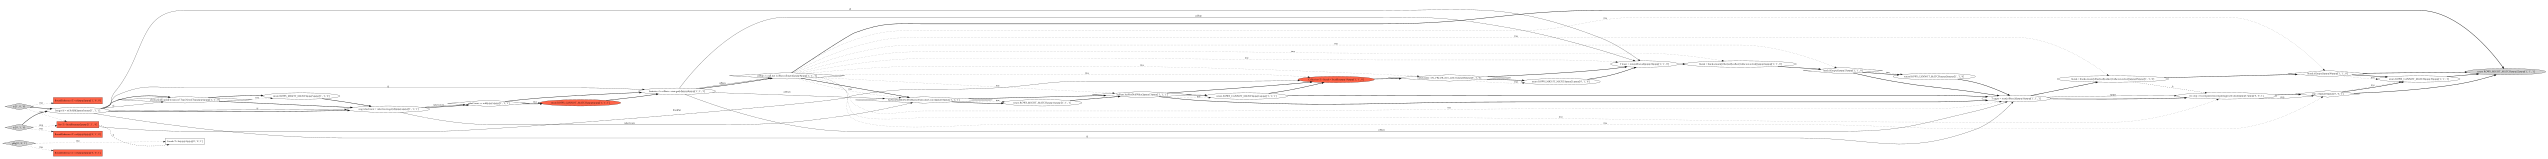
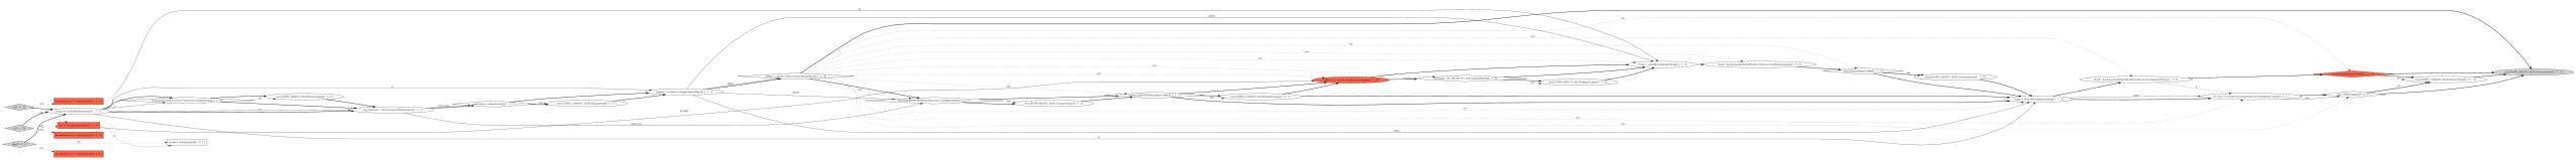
  digraph {
    fontname="EB Garamond"
    rankdir=LR
    node [fillcolor=white fontname="EB Garamond" shape=ellipse style=filled]
    edge [fontname="EB Garamond" style=bold]
    n1 [fillcolor=lightgray label="in['1', '0', '0']" shape=diamond]
    n2 [fillcolor=tomato label="Set<T> literalSet@@@2@@@['1', '1', '0']" shape=box]
    n3 [label="Integer id = ref.fieldId()@@@3@@@['1', '1', '1']"]
    n4 [fillcolor=tomato label="BoundReference<T> ref@@@2@@@['1', '0', '0']" shape=box]
    n5 [fillcolor=tomato label="Collection<T> literals = literalSet@@@19@@@['1', '1', '0']"]
    n6 [label="Literal<T> lit@@@2@@@['0', '0', '1']" shape=box]
    n7 [label="Long valueCount = valueCounts.get(id)@@@4@@@['1', '1', '1']"]
    n8 [label="T lower = min(colStats,id)@@@23@@@['1', '1', '0']"]
    n9 [label="T upper = max(colStats,id)@@@16@@@['1', '1', '1']"]
    n10 [label="Statistics<?> colStats = stats.get(id)@@@8@@@['1', '1', '1']"]
    n11 [label="schema.findType(id) instanceof Type.NestedType@@@4@@@['1', '1', '0']" shape=diamond]
    n12 [label="int cmp = lit.comparator().compare(upper,lit.value())@@@17@@@['0', '0', '1']"]
    n13 [label="cmp < 0@@@18@@@['0', '0', '1']" shape=diamond]
    n14 [fillcolor=lightgray label="return ROWS_MIGHT_MATCH@@@22@@@['1', '1', '1']"]
    n15 [label="return ROWS_CANNOT_MATCH@@@19@@@['1', '1', '1']"]
    n16 [label="literals.size() > IN_PREDICATE_LIMIT@@@20@@@['0', '1', '0']" shape=diamond]
    n17 [label="return ROWS_MIGHT_MATCH@@@5@@@['1', '1', '0']"]
    n18 [label="hasNonNullButNoMinMax(colStats,valueCount)@@@10@@@['1', '1', '1']" shape=diamond]
    n19 [label="valueCount == null@@@5@@@['1', '1', '1']" shape=diamond]
    n20 [label="colStats != null && !colStats.isEmpty()@@@9@@@['1', '1', '1']" shape=diamond]
    n21 [label="literals.isEmpty()@@@25@@@['1', '1', '0']" shape=diamond]
    n22 [label="!colStats.hasNonNullValue()@@@13@@@['1', '1', '1']" shape=diamond]
    n23 [label="literals = literals.stream().filter(null).collect(Collectors.toList())@@@29@@@['1', '1', '0']"]
-   n24 [label="literals.isEmpty()@@@30@@@['1', '1', '0']" shape=diamond]
+   n24 [fillcolor=tomato label="literals.isEmpty()@@@30@@@['1', '1', '0']" shape=diamond]
    n25 [label="literals = literals.stream().filter(null).collect(Collectors.toList())@@@24@@@['1', '1', '0']"]
    n26 [label="return ROWS_CANNOT_MATCH@@@26@@@['1', '1', '0']"]
    n27 [label="return ROWS_MIGHT_MATCH@@@11@@@['1', '1', '1']"]
    n28 [label="return ROWS_CANNOT_MATCH@@@14@@@['1', '1', '1']"]
    n29 [label="return ROWS_MIGHT_MATCH@@@21@@@['0', '1', '0']"]
    n30 [fillcolor=tomato label="BoundReference<T> ref@@@2@@@['0', '1', '0']" shape=box]
    n31 [fillcolor=lightgray label="in['0', '1', '0']" shape=diamond]
-   n32 [fillcolor=tomato label="return ROWS_CANNOT_MATCH@@@6@@@['1', '1', '1']"]
+   n32 [label="return ROWS_CANNOT_MATCH@@@6@@@['1', '1', '1']"]
    n33 [fillcolor=tomato label="BoundReference<T> ref@@@2@@@['0', '0', '1']" shape=box]
    n34 [fillcolor=lightgray label="gtEq['0', '0', '1']" shape=diamond]
    n1 -> n2 [label=true style=dotted]
    n1 -> n3
    n1 -> n4 [label=true style=dotted]
    n2 -> n5 [label=literalSet style=solid]
    n2 -> n6 [label=0 style=dashed]
    n3 -> n7 [label=id style=solid]
    n3 -> n7
    n3 -> n8 [label=id style=solid]
    n3 -> n9 [label=id style=solid]
    n3 -> n10 [label=id style=solid]
    n3 -> n11
    n3 -> n11 [label=id style=solid]
+   n5 -> n8
    n5 -> n16
    n7 -> n18 [label=valueCount style=solid]
    n7 -> n19 [label=valueCount style=solid]
    n7 -> n19
    n8 -> n25
    n9 -> n12
    n9 -> n12 [label=upper style=solid]
    n9 -> n23
    n10 -> n8 [label=colStats style=solid]
    n10 -> n9 [label=colStats style=solid]
    n10 -> n18 [label=colStats style=solid]
    n10 -> n20
    n10 -> n20 [label=colStats style=solid]
    n11 -> n7
    n11 -> n17
    n11 -> n17 [label=true style=dotted]
    n12 -> n13 [label=cmp style=solid]
    n12 -> n13
    n13 -> n14
    n13 -> n15 [label=true style=dotted]
    n13 -> n15
    n15 -> n14
    n16 -> n8
    n16 -> n29 [label=true style=dotted]
    n16 -> n29
    n17 -> n7
    n18 -> n22
    n18 -> n27
    n18 -> n27 [label=true style=dotted]
    n19 -> n10
    n19 -> n32 [label=true style=dotted]
    n19 -> n32
    n20 -> n5 [label=true style=dotted]
    n20 -> n8 [label=true style=dotted]
    n20 -> n9 [label=true style=dotted]
    n20 -> n12 [label=true style=dotted]
    n20 -> n13 [label=true style=dotted]
    n20 -> n14
    n20 -> n16 [label=true style=dotted]
    n20 -> n18
    n20 -> n18 [label=true style=dotted]
    n20 -> n21 [label=true style=dotted]
    n20 -> n22 [label=true style=dotted]
    n20 -> n23 [label=true style=dotted]
    n20 -> n24 [label=true style=dotted]
    n20 -> n25 [label=true style=dotted]
    n21 -> n9
    n21 -> n26 [label=true style=dotted]
    n21 -> n26
    n22 -> n5
    n22 -> n9
    n22 -> n28 [label=true style=dotted]
    n22 -> n28
    n23 -> n12 [label=0 style=dashed]
    n23 -> n24
    n24 -> n14
    n24 -> n15 [label=true style=dotted]
    n24 -> n15
    n25 -> n21
    n26 -> n9
    n27 -> n22
    n28 -> n5
    n28 -> n9
    n29 -> n8
    n31 -> n2 [label=cmp style=dotted]
    n31 -> n3
    n31 -> n30 [label=true style=dotted]
    n32 -> n10
+   n34 -> n3
    n34 -> n6 [label=true style=dotted]
    n34 -> n33 [label=true style=dotted]
  }
